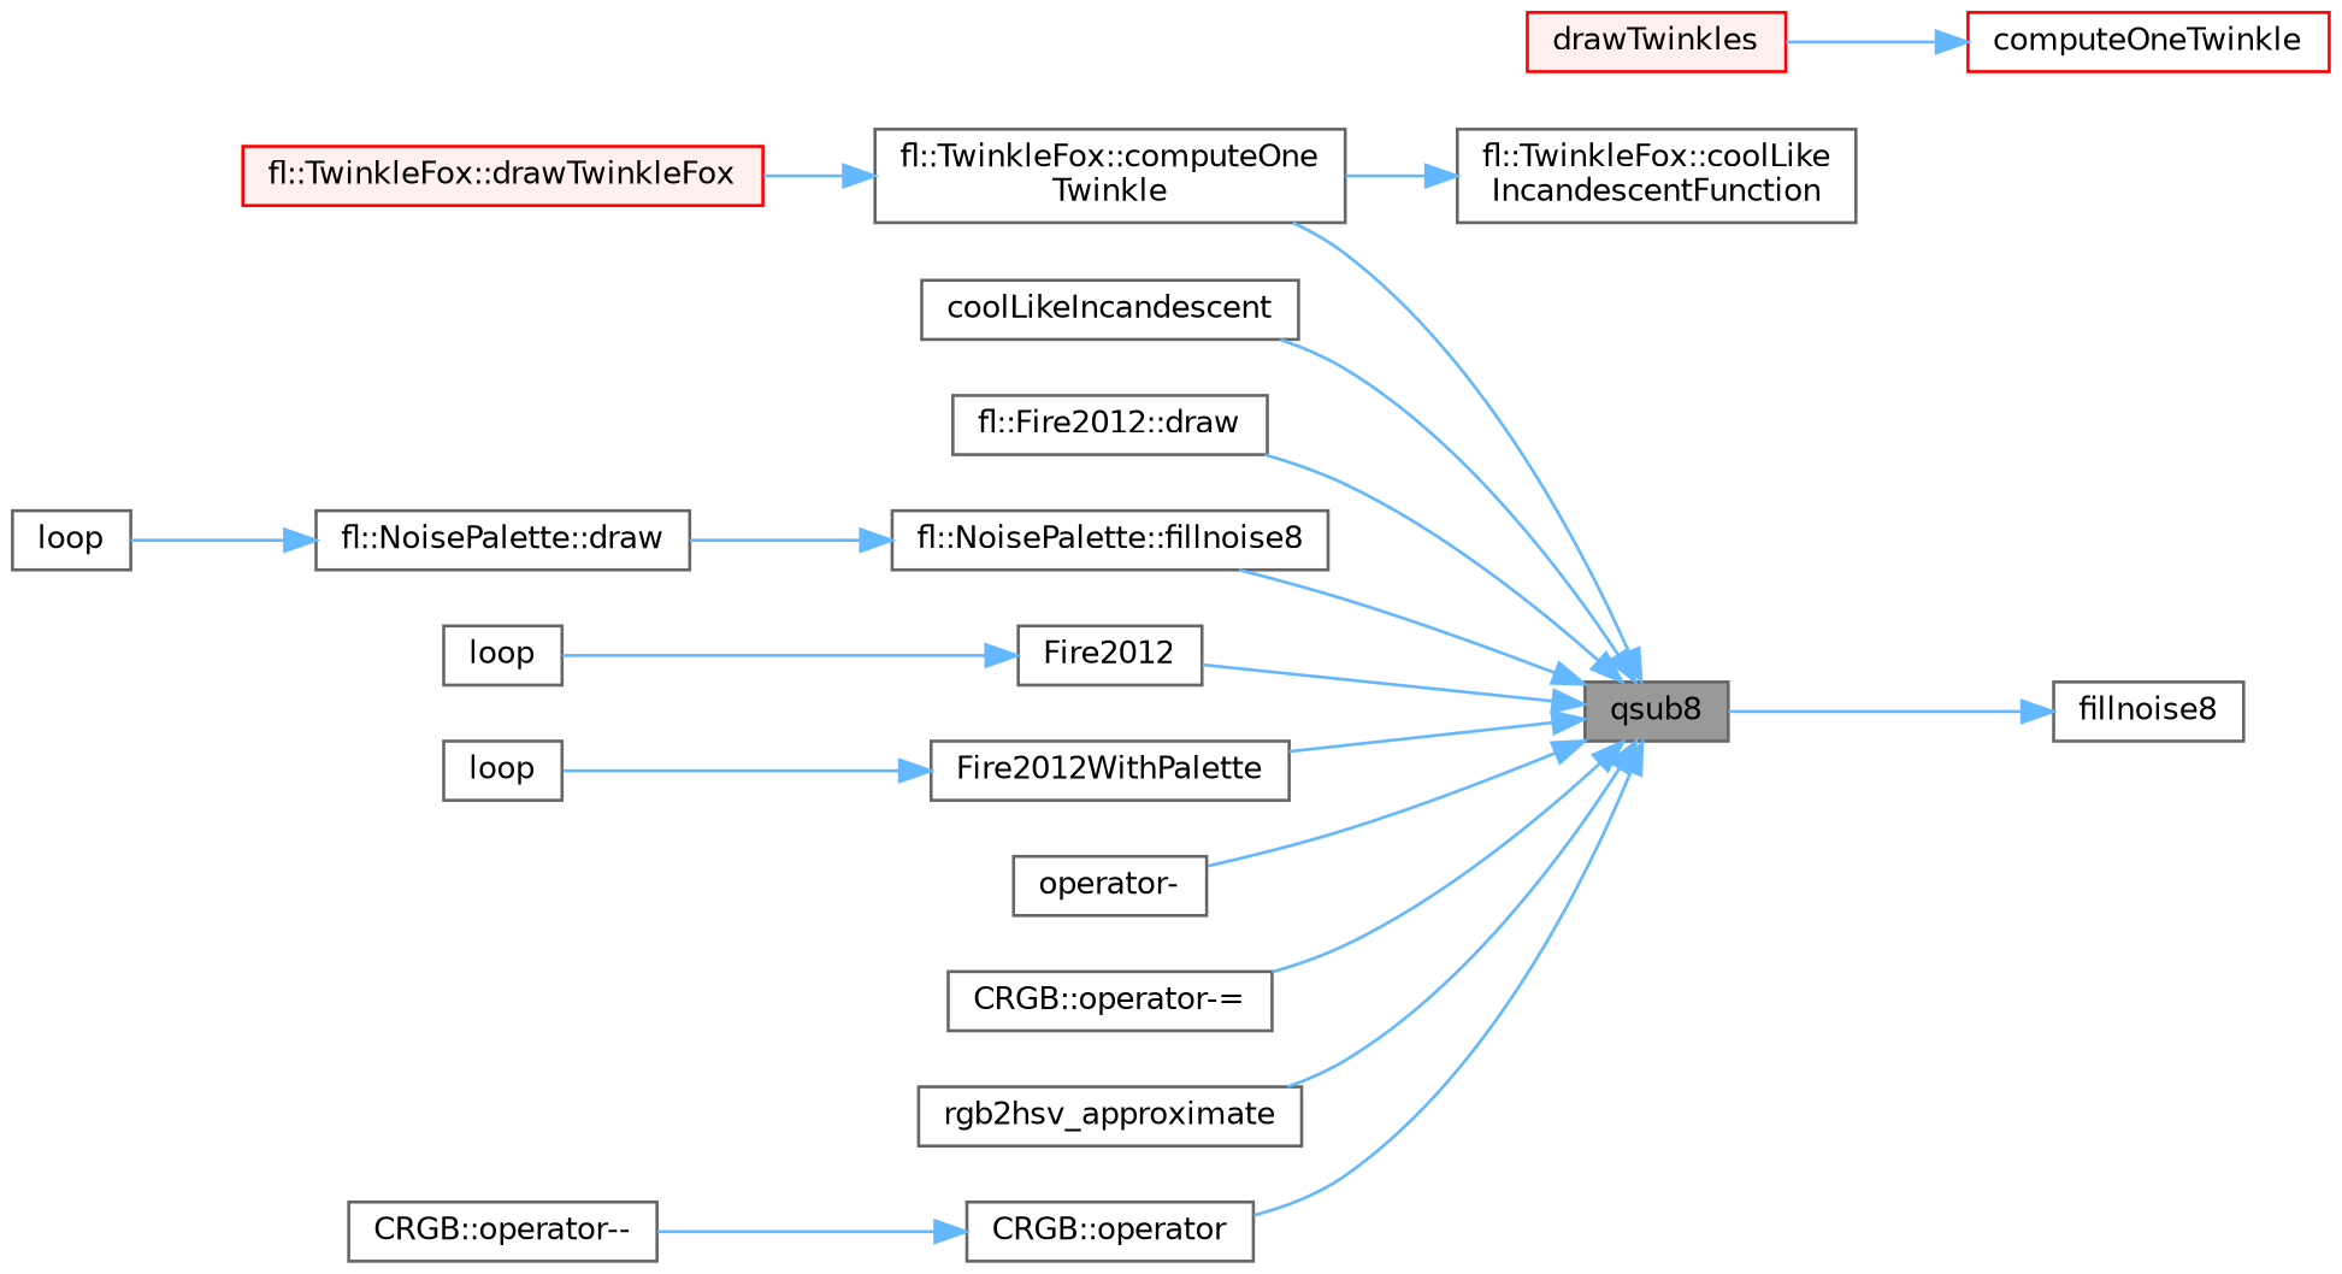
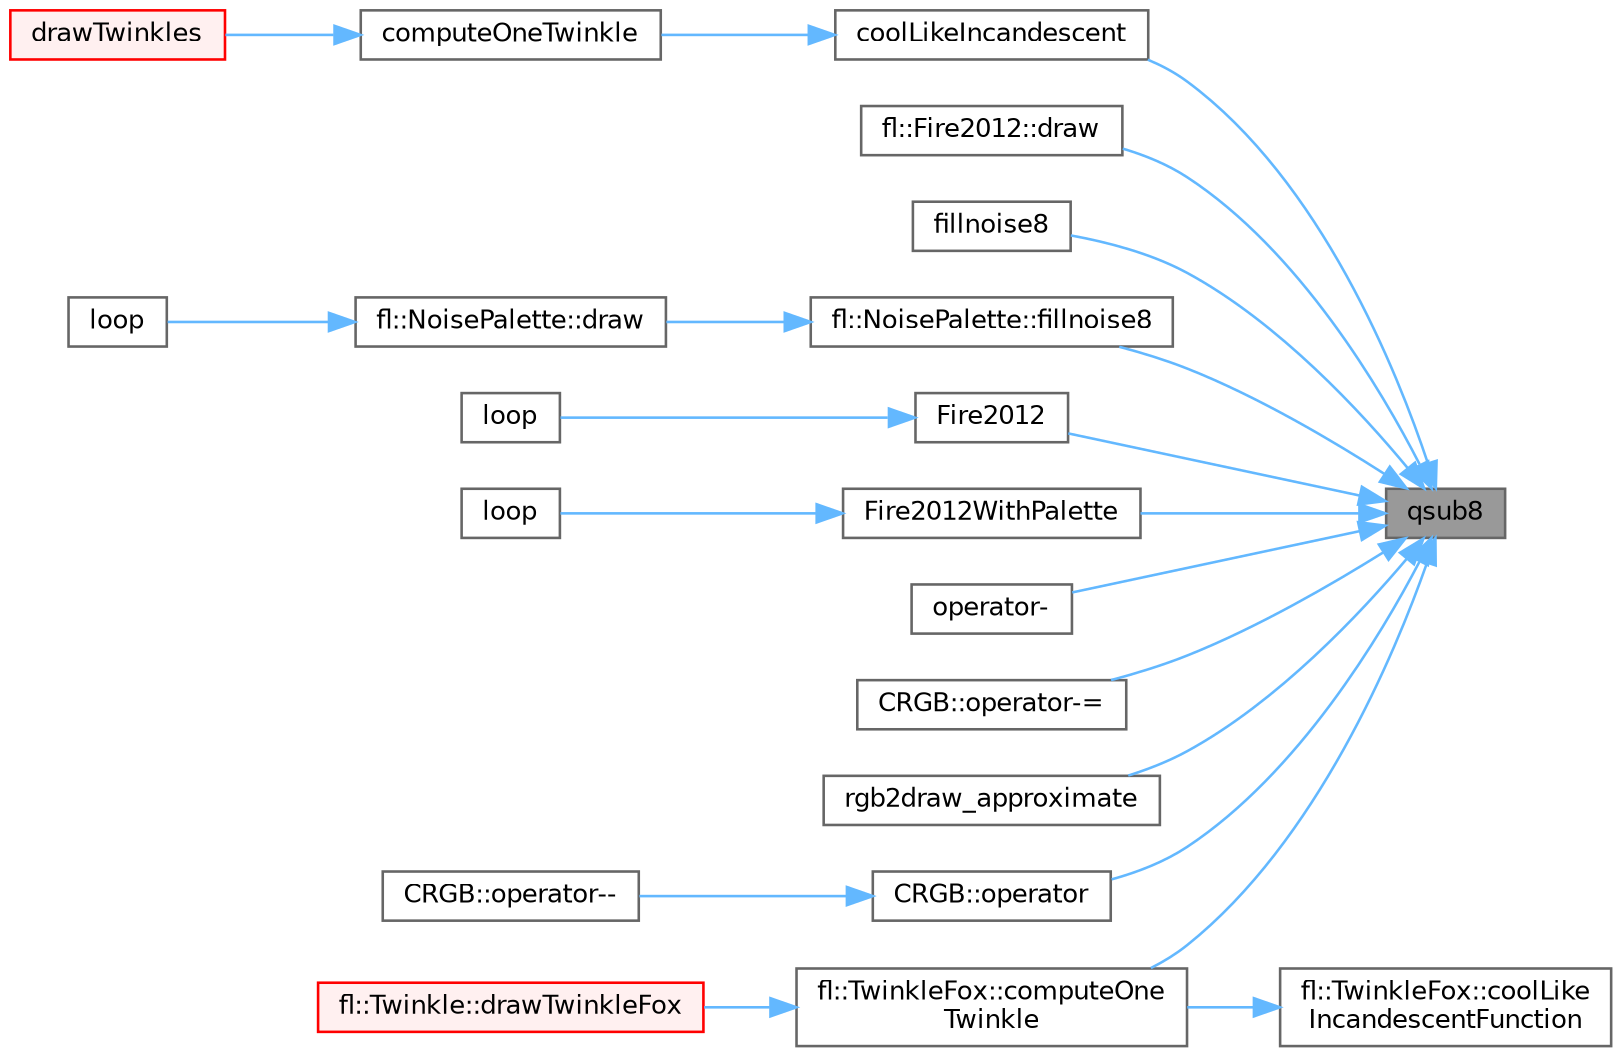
  digraph {
    rankdir=RL
    node [color=grey40 fillcolor=white fontname=Helvetica fontsize=10 shape=box style=filled]
    edge [color=steelblue1 dir=back fontname=Helvetica fontsize=10 labelfontname=Helvetica labelfontsize=10 style=solid]
    n1 [color=gray40 fillcolor=grey60 fontcolor=black height=0.2 label=qsub8 width=0.4]
    n2 [height=0.2 label=coolLikeIncandescent width=0.4]
    n3 [height=0.2 label="fl::Fire2012::draw" width=0.4]
    n4 [height=0.2 label=fillnoise8 width=0.4]
    n5 [height=0.2 label="fl::NoisePalette::fillnoise8" width=0.4]
    n6 [height=0.2 label=Fire2012 width=0.4]
    n7 [height=0.2 label=Fire2012WithPalette width=0.4]
    n8 [height=0.2 label="operator-" width=0.4]
    n9 [height=0.2 label="CRGB::operator-=" width=0.4]
-   n10 [height=0.2 label=rgb2hsv_approximate width=0.4]
+   n10 [height=0.2 label=rgb2draw_approximate width=0.4]
    n11 [height=0.2 label="CRGB::operator" width=0.4]
    n12 [height=0.2 label="fl::TwinkleFox::computeOne\lTwinkle" width=0.4]
-   n13 [color=red height=0.2 label=computeOneTwinkle width=0.4]
+   n13 [height=0.2 label=computeOneTwinkle width=0.4]
    n14 [height=0.2 label="fl::TwinkleFox::coolLike\lIncandescentFunction" width=0.4]
    n15 [height=0.2 label="fl::NoisePalette::draw" width=0.4]
    n16 [height=0.2 label=loop width=0.4]
    n17 [height=0.2 label=loop width=0.4]
    n18 [height=0.2 label="CRGB::operator--" width=0.4]
    n19 [color=red fillcolor="#FFF0F0" height=0.2 label=drawTwinkles width=0.4]
-   n20 [color=red fillcolor="#FFF0F0" height=0.2 label="fl::TwinkleFox::drawTwinkleFox" width=0.4]
+   n20 [color=red fillcolor="#FFF0F0" height=0.2 label="fl::Twinkle::drawTwinkleFox" width=0.4]
    n21 [height=0.2 label=loop width=0.4]
    n1 -> n2
    n1 -> n3
-   n4 -> n1
+   n1 -> n4
    n1 -> n5
    n1 -> n6
    n1 -> n7
    n1 -> n8
    n1 -> n9
    n1 -> n10
    n1 -> n11
    n1 -> n12
+   n2 -> n13
    n5 -> n15
    n6 -> n16
    n7 -> n17
    n11 -> n18
    n12 -> n20
    n13 -> n19
    n14 -> n12
    n15 -> n21
  }
